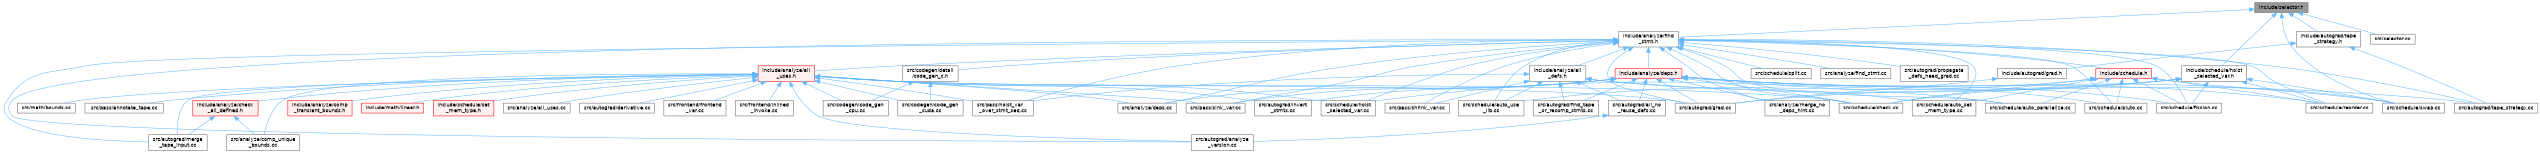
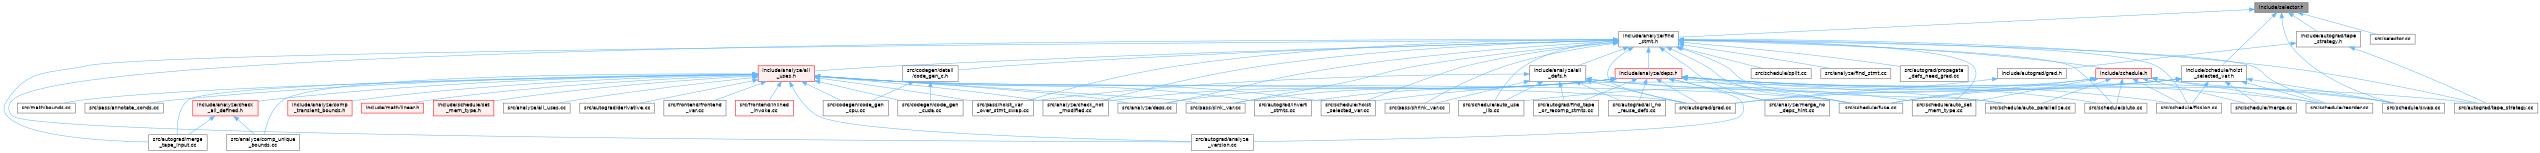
  digraph {
    node [color=grey40 fillcolor=white fontname=Helvetica fontsize=10 shape=box style=filled]
    edge [color=steelblue1 dir=back fontname=Helvetica fontsize=10 labelfontname=Helvetica labelfontsize=10 style=solid]
    n1 [color=gray40 fillcolor=grey60 fontcolor=black height=0.2 label="include/selector.h" width=0.4]
    n2 [height=0.2 label="include/analyze/find\l_stmt.h" width=0.4]
    n3 [height=0.2 label="src/schedule/swap.cc" width=0.4]
    n4 [height=0.2 label="include/autograd/tape\l_strategy.h" width=0.4]
    n5 [height=0.2 label="include/schedule/hoist\l_selected_var.h" width=0.4]
    n6 [height=0.2 label="src/selector.cc" width=0.4]
    n7 [height=0.2 label="include/analyze/all\l_defs.h" width=0.4]
    n8 [height=0.2 label="src/autograd/grad.cc" width=0.4]
    n9 [height=0.2 label="src/autograd/tape_strategy.cc" width=0.4]
-   n10 [height=0.2 label="src/pass/hoist_var\l_over_stmt_seq.cc" width=0.4]
+   n10 [height=0.2 label="src/pass/hoist_var\l_over_stmt_swap.cc" width=0.4]
    n11 [height=0.2 label="src/pass/shrink_var.cc" width=0.4]
    n12 [height=0.2 label="src/schedule/auto_set\l_mem_type.cc" width=0.4]
    n13 [height=0.2 label="src/schedule/auto_use\l_lib.cc" width=0.4]
    n14 [color=red fillcolor="#FFF0F0" height=0.2 label="include/analyze/all\l_uses.h" width=0.4]
    n15 [height=0.2 label="src/autograd/merge\l_tape_input.cc" width=0.4]
+   n16 [height=0.2 label="src/analyze/check_not\l_modified.cc" width=0.4]
    n17 [height=0.2 label="src/analyze/deps.cc" width=0.4]
    n18 [height=0.2 label="src/autograd/analyze\l_version.cc" width=0.4]
    n19 [height=0.2 label="src/pass/sink_var.cc" width=0.4]
-   n20 [height=0.2 label="src/schedule/check.cc" width=0.4]
+   n20 [height=0.2 label="src/schedule/fuse.cc" width=0.4]
    n21 [height=0.2 label="src/schedule/hoist\l_selected_var.cc" width=0.4]
    n22 [color=red fillcolor="#FFF0F0" height=0.2 label="include/analyze/deps.h" width=0.4]
    n23 [height=0.2 label="src/analyze/merge_no\l_deps_hint.cc" width=0.4]
    n24 [height=0.2 label="src/schedule/auto_parallelize.cc" width=0.4]
    n25 [height=0.2 label="src/schedule/fission.cc" width=0.4]
    n26 [height=0.2 label="src/schedule/pluto.cc" width=0.4]
    n27 [height=0.2 label="src/schedule/reorder.cc" width=0.4]
    n28 [color=red fillcolor="#FFF0F0" height=0.2 label="include/schedule.h" width=0.4]
    n29 [height=0.2 label="src/schedule/split.cc" width=0.4]
    n30 [height=0.2 label="src/analyze/find_stmt.cc" width=0.4]
    n31 [height=0.2 label="src/autograd/propagate\l_defs_need_grad.cc" width=0.4]
    n32 [height=0.2 label="src/codegen/detail\l/code_gen_c.h" width=0.4]
    n33 [height=0.2 label="include/autograd/grad.h" width=0.4]
+   n34 [height=0.2 label="src/schedule/merge.cc" width=0.4]
    n35 [height=0.2 label="src/autograd/all_no\l_reuse_defs.cc" width=0.4]
    n36 [height=0.2 label="src/autograd/find_tape\l_or_recomp_stmts.cc" width=0.4]
    n37 [color=red fillcolor="#FFF0F0" height=0.2 label="include/analyze/check\l_all_defined.h" width=0.4]
    n38 [height=0.2 label="src/analyze/comp_unique\l_bounds.cc" width=0.4]
    n39 [color=red fillcolor="#FFF0F0" height=0.2 label="include/analyze/comp\l_transient_bounds.h" width=0.4]
    n40 [color=red fillcolor="#FFF0F0" height=0.2 label="include/math/linear.h" width=0.4]
    n41 [color=red fillcolor="#FFF0F0" height=0.2 label="include/schedule/set\l_mem_type.h" width=0.4]
    n42 [height=0.2 label="src/analyze/all_uses.cc" width=0.4]
    n43 [height=0.2 label="src/autograd/derivative.cc" width=0.4]
    n44 [height=0.2 label="src/autograd/invert\l_stmts.cc" width=0.4]
    n45 [height=0.2 label="src/codegen/code_gen\l_cpu.cc" width=0.4]
    n46 [height=0.2 label="src/codegen/code_gen\l_cuda.cc" width=0.4]
    n47 [height=0.2 label="src/frontend/frontend\l_var.cc" width=0.4]
-   n48 [height=0.2 label="src/frontend/inlined\l_invoke.cc" width=0.4]
+   n48 [color=red height=0.2 label="src/frontend/inlined\l_invoke.cc" width=0.4]
    n49 [height=0.2 label="src/math/bounds.cc" width=0.4]
-   n50 [height=0.2 label="src/pass/annotate_tape.cc" width=0.4]
+   n50 [height=0.2 label="src/pass/annotate_conds.cc" width=0.4]
    n1 -> n2
    n1 -> n3
    n1 -> n4
    n1 -> n5
    n1 -> n6
    n2 -> n7
    n2 -> n8
    n2 -> n9
    n2 -> n10
    n2 -> n11
    n2 -> n12
    n2 -> n13
    n2 -> n14
    n2 -> n15
+   n2 -> n16
    n2 -> n17
    n2 -> n18
    n2 -> n19
    n2 -> n20
    n2 -> n21
    n2 -> n22
    n2 -> n23
    n2 -> n24
    n2 -> n25
    n2 -> n26
    n2 -> n27
    n2 -> n28
    n2 -> n29
    n2 -> n30
    n2 -> n31
    n2 -> n32
    n4 -> n9
    n4 -> n33
    n5 -> n3
    n5 -> n8
    n5 -> n20
    n5 -> n21
    n5 -> n25
    n5 -> n27
+   n5 -> n34
+   n7 -> n8
    n7 -> n9
    n7 -> n10
    n7 -> n11
    n7 -> n12
    n7 -> n13
    n7 -> n35
    n7 -> n36
    n14 -> n8
    n14 -> n10
    n14 -> n15
+   n14 -> n16
    n14 -> n17
    n14 -> n18
    n14 -> n19
    n14 -> n20
    n14 -> n21
    n14 -> n37
    n14 -> n38
    n14 -> n39
    n14 -> n40
    n14 -> n41
    n14 -> n42
    n14 -> n43
    n14 -> n44
    n14 -> n45
    n14 -> n46
    n14 -> n47
    n14 -> n48
    n14 -> n49
    n14 -> n50
    n22 -> n3
    n22 -> n8
+   n22 -> n16
    n22 -> n17
-   n35 -> n18
+   n22 -> n18
    n22 -> n19
    n22 -> n20
    n22 -> n23
    n22 -> n24
    n22 -> n25
    n22 -> n26
    n22 -> n27
    n22 -> n35
    n22 -> n36
    n22 -> n44
    n28 -> n3
    n28 -> n12
    n28 -> n13
    n28 -> n20
    n28 -> n24
    n28 -> n25
    n28 -> n26
    n28 -> n27
+   n28 -> n34
    n32 -> n45
    n32 -> n46
    n33 -> n8
    n37 -> n15
    n37 -> n38
  }
